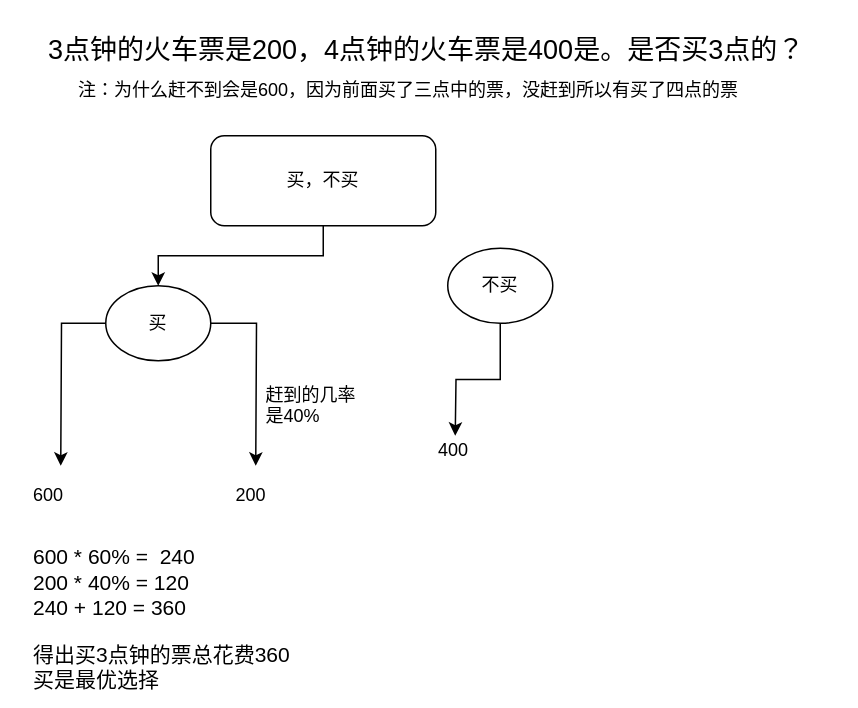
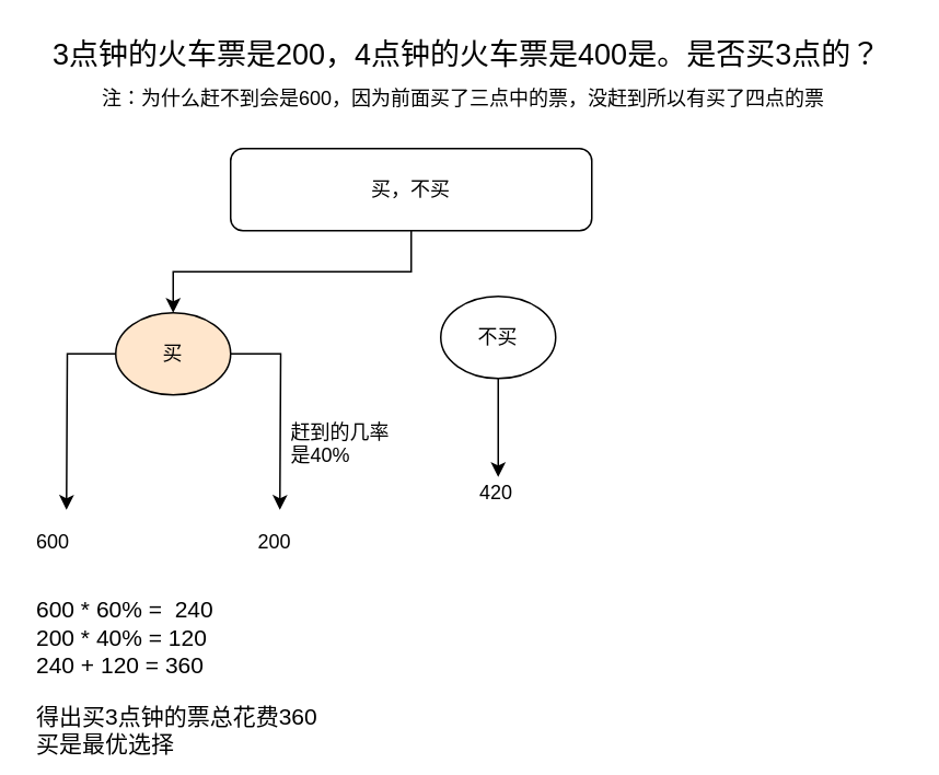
  <mxCell id="0" />
  <mxCell id="1" parent="0" />
  <mxCell id="2" style="edgeStyle=orthogonalEdgeStyle;rounded=0;orthogonalLoop=1;jettySize=auto;html=1;exitX=0.5;exitY=1;exitDx=0;exitDy=0;entryX=0.5;entryY=0;entryDx=0;entryDy=0;" parent="1" source="3" target="7" edge="1"><mxGeometry relative="1" as="geometry" /></mxCell>
- <mxCell id="3" value="买，不买" style="rounded=1;whiteSpace=wrap;html=1;" parent="1" vertex="1"><mxGeometry x="140" y="90" width="150" height="60" as="geometry" /></mxCell>
+ <mxCell id="3" value="买，不买" style="rounded=1;whiteSpace=wrap;html=1;" parent="1" vertex="1"><mxGeometry x="140" y="90" width="220" height="50" as="geometry" /></mxCell>
  <mxCell id="4" value="&lt;font style=&quot;font-size: 18px&quot;&gt;3点钟的火车票是200，4点钟的火车票是400是。是否买3点的？&lt;/font&gt;" style="text;html=1;resizable=0;points=[];autosize=1;align=left;verticalAlign=top;spacingTop=-4;" parent="1" vertex="1"><mxGeometry x="30" y="20" width="520" height="20" as="geometry" /></mxCell>
  <mxCell id="5" style="edgeStyle=orthogonalEdgeStyle;rounded=0;orthogonalLoop=1;jettySize=auto;html=1;" parent="1" source="7" edge="1"><mxGeometry relative="1" as="geometry"><mxPoint x="40" y="310" as="targetPoint" /></mxGeometry></mxCell>
  <mxCell id="6" style="edgeStyle=orthogonalEdgeStyle;rounded=0;orthogonalLoop=1;jettySize=auto;html=1;exitX=1;exitY=0.5;exitDx=0;exitDy=0;" parent="1" source="7" edge="1"><mxGeometry relative="1" as="geometry"><mxPoint x="170" y="310" as="targetPoint" /></mxGeometry></mxCell>
- <mxCell id="7" value="买" style="ellipse;whiteSpace=wrap;html=1;" parent="1" vertex="1"><mxGeometry x="70" y="190" width="70" height="50" as="geometry" /></mxCell>
+ <mxCell id="7" value="买" style="ellipse;whiteSpace=wrap;html=1;fillColor=#ffe6cc;" parent="1" vertex="1"><mxGeometry x="70" y="190" width="70" height="50" as="geometry" /></mxCell>
  <mxCell id="8" style="edgeStyle=orthogonalEdgeStyle;rounded=0;orthogonalLoop=1;jettySize=auto;html=1;" parent="1" source="9" edge="1"><mxGeometry relative="1" as="geometry"><mxPoint x="303" y="290" as="targetPoint" /></mxGeometry></mxCell>
- <mxCell id="9" value="不买" style="ellipse;whiteSpace=wrap;html=1;" parent="1" vertex="1"><mxGeometry x="298" y="165" width="70" height="50" as="geometry" /></mxCell>
+ <mxCell id="9" value="不买" style="ellipse;whiteSpace=wrap;html=1;" parent="1" vertex="1"><mxGeometry x="268" y="180" width="70" height="50" as="geometry" /></mxCell>
  <mxCell id="10" value="赶到的几率&lt;br&gt;是40%" style="text;html=1;resizable=0;points=[];autosize=1;align=left;verticalAlign=top;spacingTop=-4;" parent="1" vertex="1"><mxGeometry x="175" y="253" width="80" height="30" as="geometry" /></mxCell>
- <mxCell id="11" value="400" style="text;html=1;resizable=0;points=[];autosize=1;align=left;verticalAlign=top;spacingTop=-4;" parent="1" vertex="1"><mxGeometry x="290" y="290" width="40" height="20" as="geometry" /></mxCell>
+ <mxCell id="11" value="420" style="text;html=1;resizable=0;points=[];autosize=1;align=left;verticalAlign=top;spacingTop=-4;" parent="1" vertex="1"><mxGeometry x="290" y="290" width="40" height="20" as="geometry" /></mxCell>
  <mxCell id="12" value="200" style="text;html=1;resizable=0;points=[];autosize=1;align=left;verticalAlign=top;spacingTop=-4;" parent="1" vertex="1"><mxGeometry x="155" y="320" width="40" height="20" as="geometry" /></mxCell>
  <mxCell id="13" value="600&lt;br&gt;" style="text;html=1;resizable=0;points=[];autosize=1;align=left;verticalAlign=top;spacingTop=-4;" parent="1" vertex="1"><mxGeometry x="20" y="320" width="40" height="20" as="geometry" /></mxCell>
- <mxCell id="14" value="注：为什么赶不到会是600，因为前面买了三点中的票，没赶到所以有买了四点的票" style="text;html=1;resizable=0;points=[];autosize=1;align=left;verticalAlign=top;spacingTop=-4;" parent="1" vertex="1"><mxGeometry x="50" y="50" width="460" height="20" as="geometry" /></mxCell>
+ <mxCell id="14" value="注：为什么赶不到会是600，因为前面买了三点中的票，没赶到所以有买了四点的票" style="text;html=1;resizable=0;points=[];autosize=1;align=left;verticalAlign=top;spacingTop=-4;" parent="1" vertex="1"><mxGeometry x="60" y="50" width="460" height="20" as="geometry" /></mxCell>
  <mxCell id="15" value="&lt;font style=&quot;font-size: 14px&quot;&gt;600 * 60% =&amp;nbsp; 240&lt;br&gt;200 * 40% = 120&lt;br&gt;240 + 120 = 360&lt;/font&gt;&lt;br&gt;&lt;br&gt;&lt;font style=&quot;font-size: 14px&quot;&gt;得出买3点钟的票总花费360&lt;br&gt;&lt;/font&gt;&lt;font style=&quot;font-size: 14px&quot;&gt;买是最优选择&lt;/font&gt;" style="text;html=1;resizable=0;points=[];autosize=1;align=left;verticalAlign=top;spacingTop=-4;" vertex="1" parent="1"><mxGeometry x="20" y="360" width="190" height="90" as="geometry" /></mxCell>
